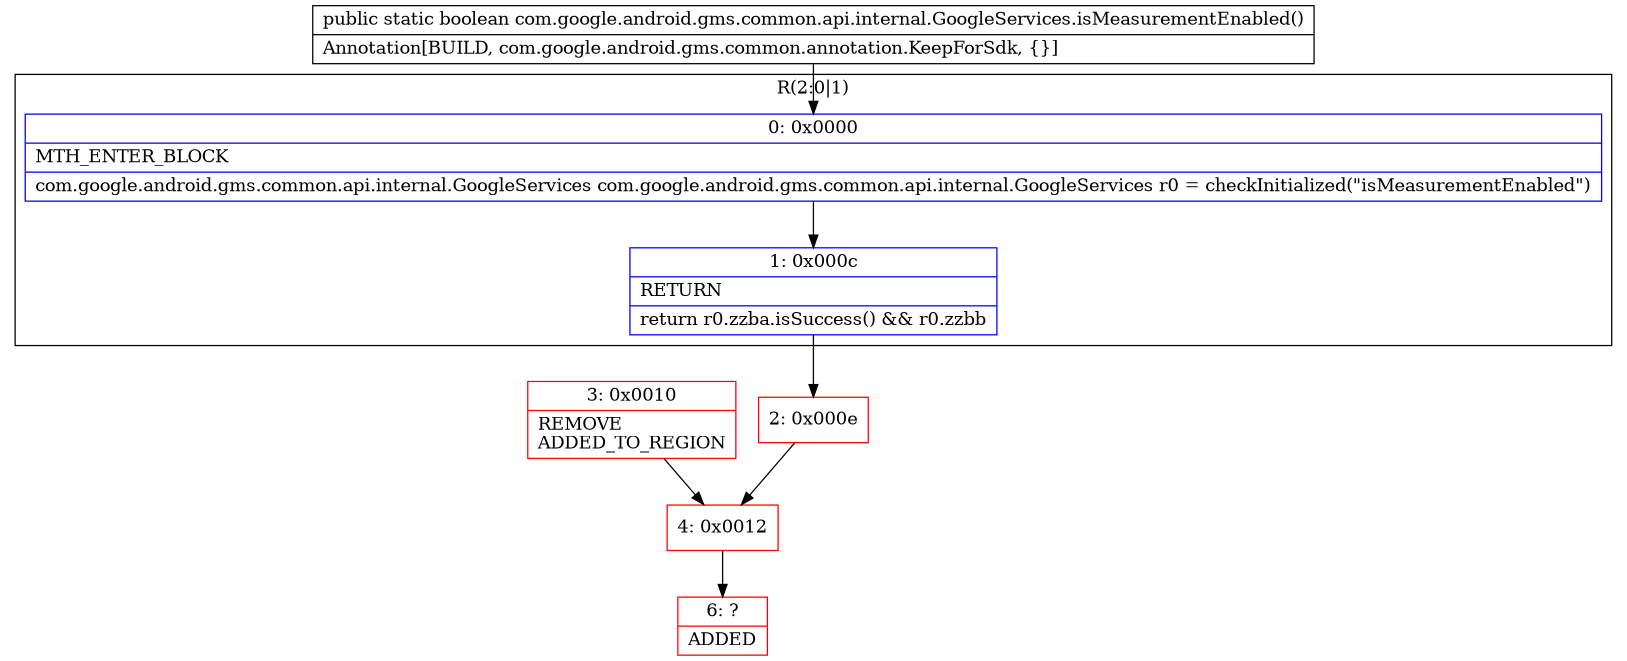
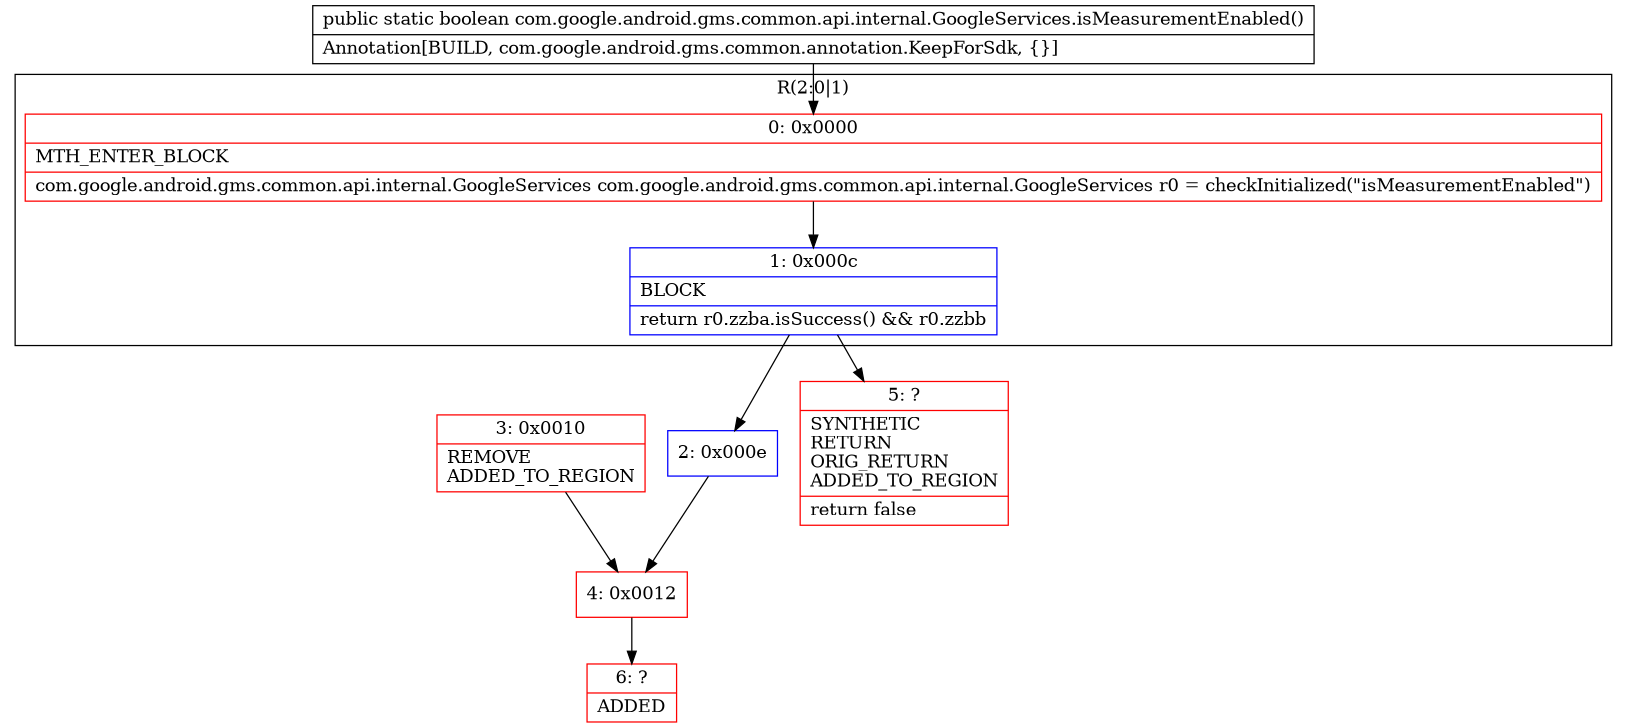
  digraph {
    node [color=red shape=record]
-   n1 [color=blue label="{0\:\ 0x0000|MTH_ENTER_BLOCK\l|com.google.android.gms.common.api.internal.GoogleServices com.google.android.gms.common.api.internal.GoogleServices r0 = checkInitialized(\"isMeasurementEnabled\")\l}"]
-   n2 [color=blue label="{1\:\ 0x000c|RETURN\l|return r0.zzba.isSuccess() && r0.zzbb\l}"]
-   n3 [label="{2\:\ 0x000e}"]
+   n1 [label="{0\:\ 0x0000|MTH_ENTER_BLOCK\l|com.google.android.gms.common.api.internal.GoogleServices com.google.android.gms.common.api.internal.GoogleServices r0 = checkInitialized(\"isMeasurementEnabled\")\l}"]
+   n2 [color=blue label="{1\:\ 0x000c|BLOCK\l|return r0.zzba.isSuccess() && r0.zzbb\l}"]
+   n3 [color=blue label="{2\:\ 0x000e}"]
+   n4 [label="{5\:\ ?|SYNTHETIC\lRETURN\lORIG_RETURN\lADDED_TO_REGION\l|return false\l}"]
    n5 [label="{4\:\ 0x0012}"]
    n6 [label="{3\:\ 0x0010|REMOVE\lADDED_TO_REGION\l}"]
    n7 [label="{6\:\ ?|ADDED\l}"]
    n8 [label="{public static boolean com.google.android.gms.common.api.internal.GoogleServices.isMeasurementEnabled()  | Annotation[BUILD, com.google.android.gms.common.annotation.KeepForSdk, \{\}]\l}" color=""]
    subgraph cluster_1 {
      label="R(2:0|1)"
      n1
      n2
    }
    n1 -> n2
    n2 -> n3
+   n2 -> n4
    n3 -> n5
    n5 -> n7
    n6 -> n5
    n8 -> n1
  }
